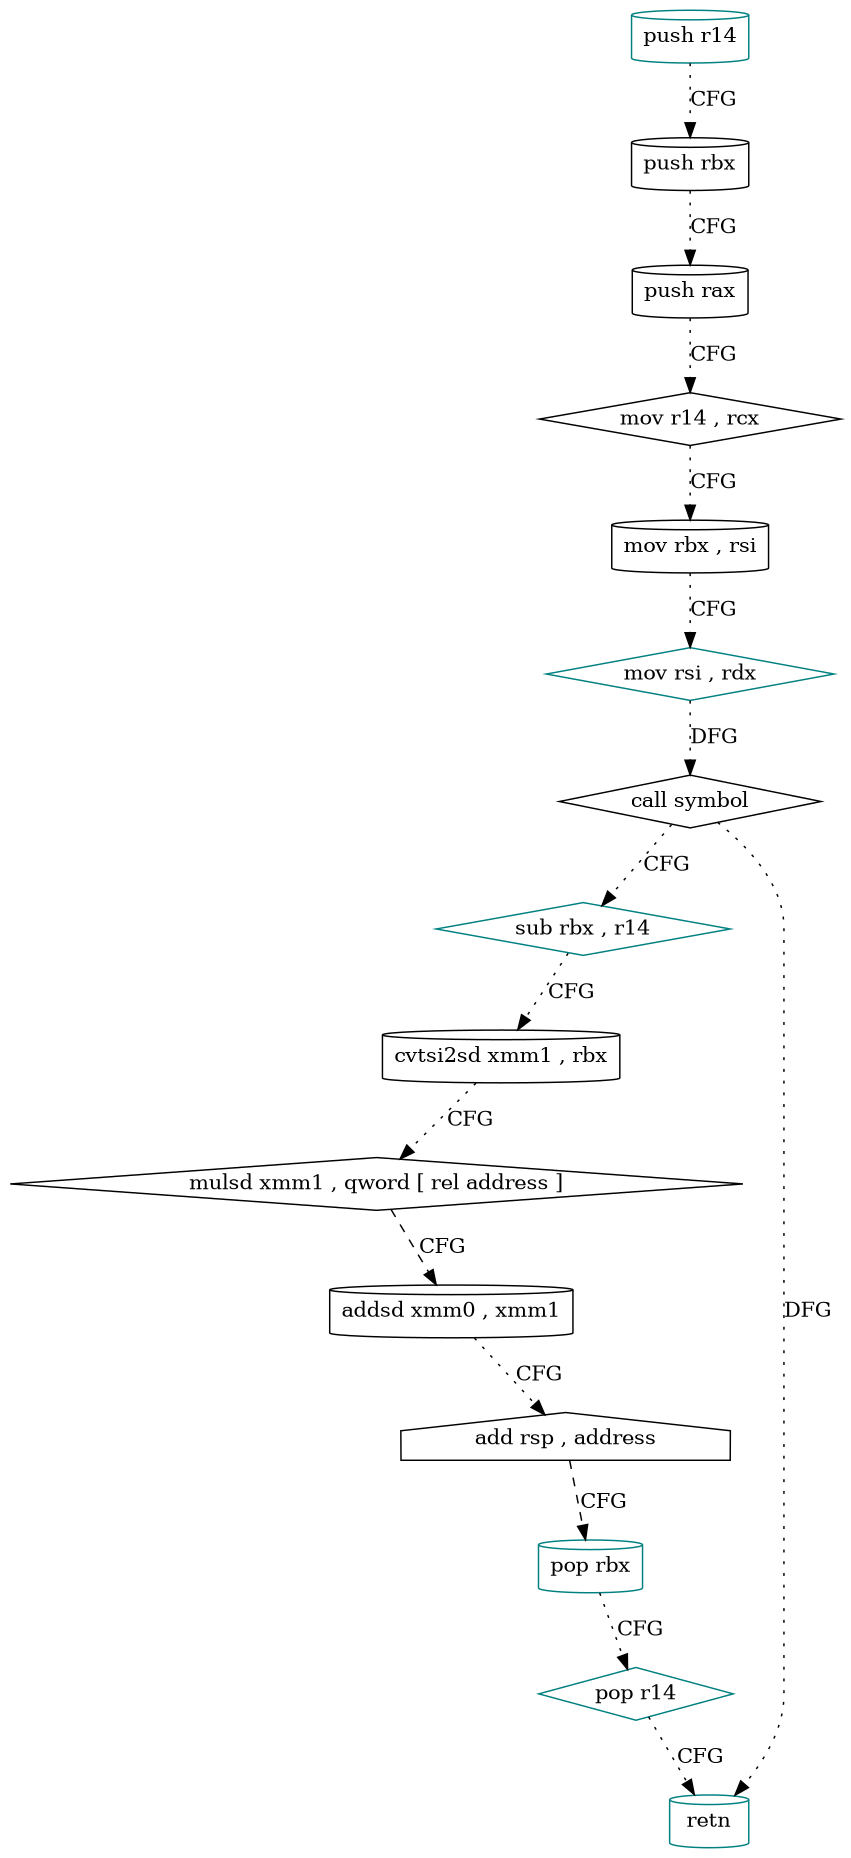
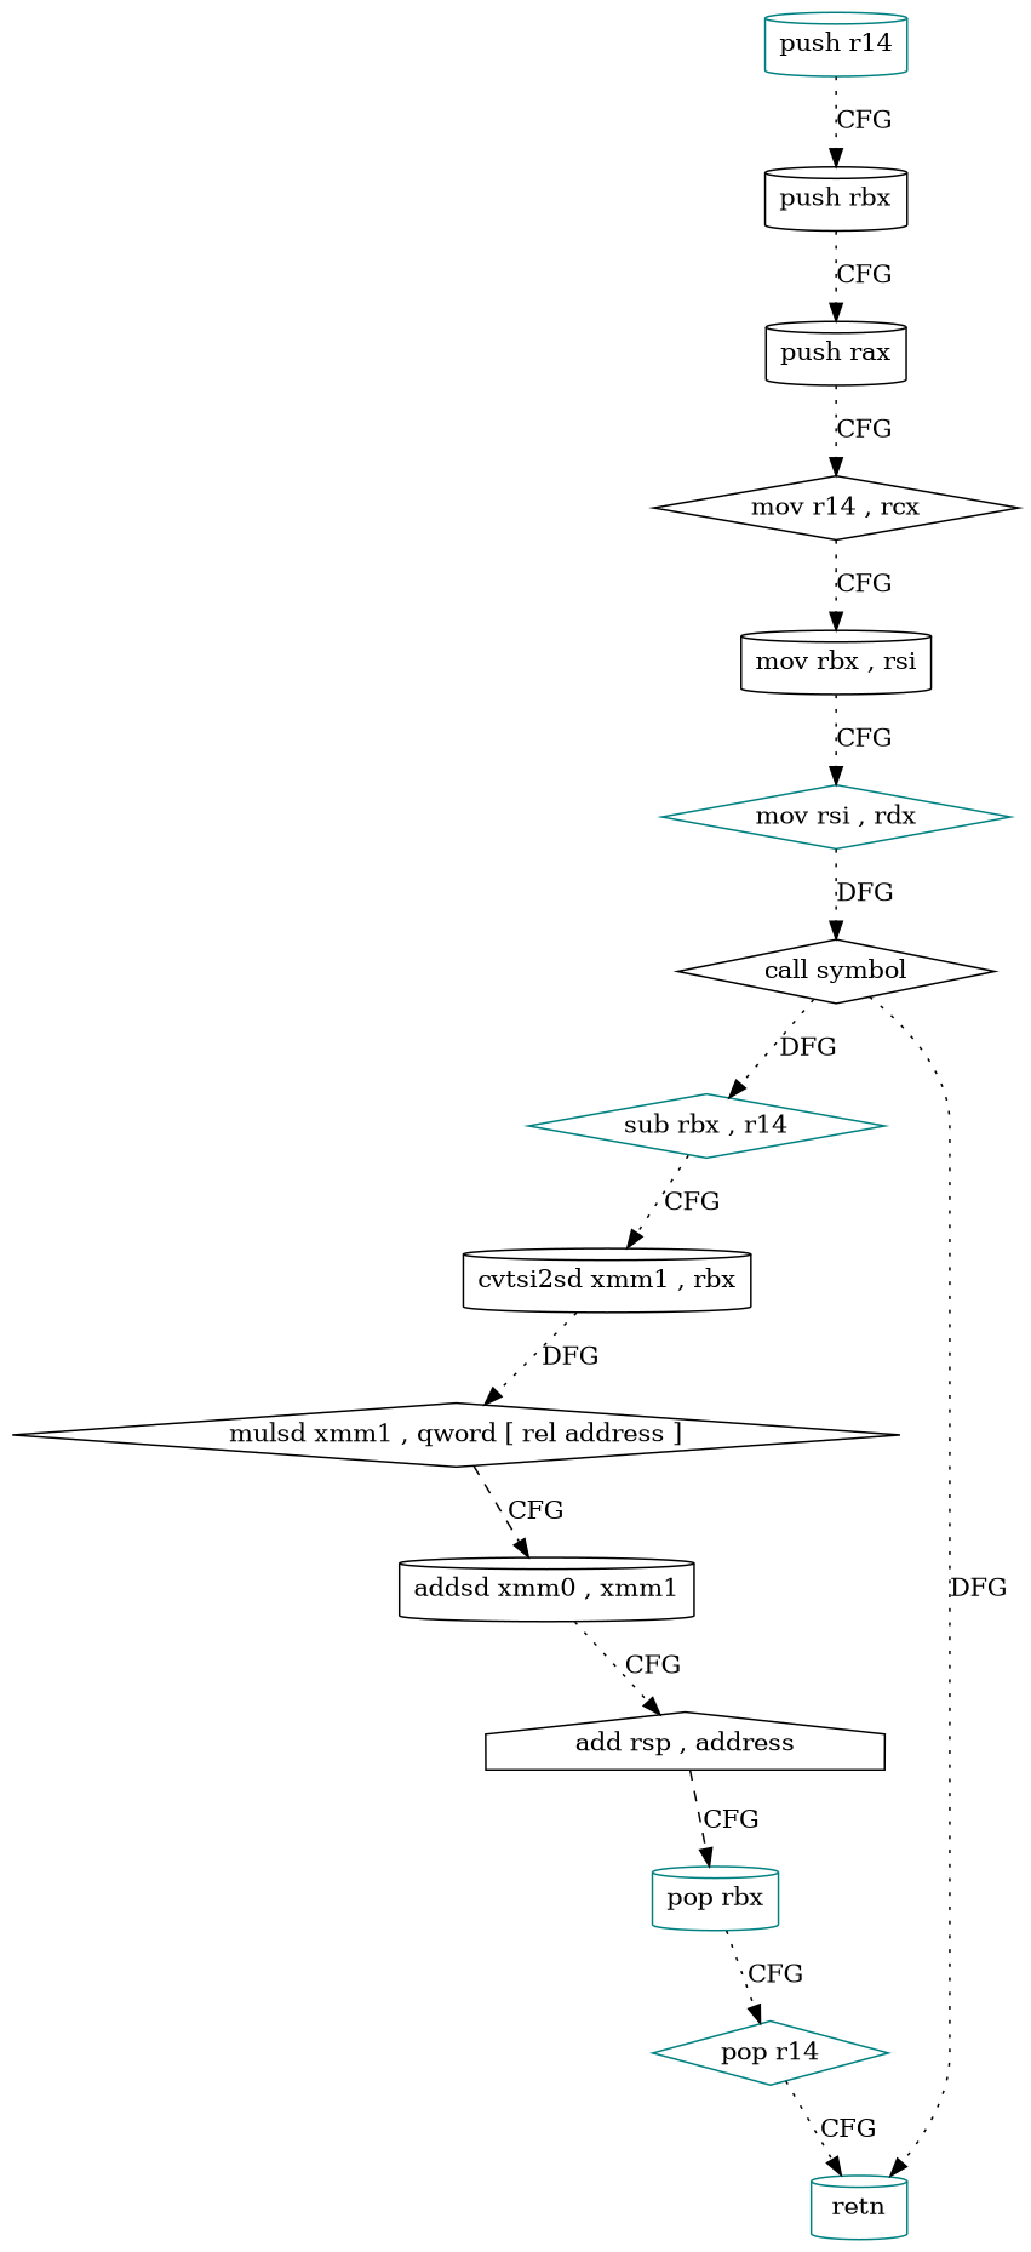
  digraph {
    node [color=black shape=cylinder]
    edge [style=dotted]
    n1 [color=teal label="push r14"]
    n2 [label="push rbx"]
    n3 [label="push rax"]
    n4 [label="mov r14 , rcx" shape=diamond]
    n5 [label="mov rbx , rsi"]
    n6 [color=teal label="mov rsi , rdx" shape=diamond]
    n7 [label="call symbol" shape=diamond]
    n8 [color=teal label="sub rbx , r14" shape=diamond]
    n9 [color=teal label=retn]
    n10 [label="cvtsi2sd xmm1 , rbx"]
    n11 [label="mulsd xmm1 , qword [ rel address ]" shape=diamond]
    n12 [label="addsd xmm0 , xmm1"]
    n13 [label="add rsp , address" shape=house]
    n14 [color=teal label="pop rbx"]
    n15 [color=teal label="pop r14" shape=diamond]
    n1 -> n2 [label=CFG]
    n2 -> n3 [label=CFG]
    n3 -> n4 [label=CFG]
    n4 -> n5 [label=CFG]
    n5 -> n6 [label=CFG]
    n6 -> n7 [label=DFG]
-   n7 -> n8 [label=CFG]
+   n7 -> n8 [label=DFG]
    n7 -> n9 [label=DFG]
    n8 -> n10 [label=CFG]
-   n10 -> n11 [label=CFG]
+   n10 -> n11 [label=DFG]
    n11 -> n12 [label=CFG style=dashed]
    n12 -> n13 [label=CFG]
    n13 -> n14 [label=CFG style=dashed]
    n14 -> n15 [label=CFG]
    n15 -> n9 [label=CFG]
  }
